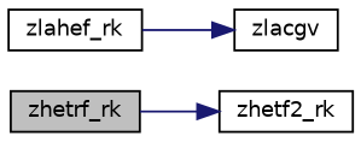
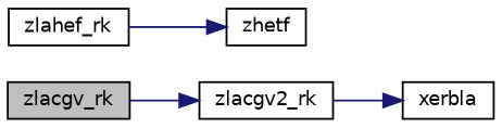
  digraph {
    rankdir=LR
    node [color=black fillcolor=white fontname=Helvetica fontsize=10 shape=record style=filled]
    edge [color=midnightblue fontname=Helvetica fontsize=10 labelfontname=Helvetica labelfontsize=10 style=solid]
-   n1 [fillcolor=grey75 fontcolor=black height=0.2 label=zhetrf_rk width=0.4]
-   n2 [height=0.2 label=zhetf2_rk width=0.4]
+   n1 [fillcolor=grey75 fontcolor=black height=0.2 label=zlacgv_rk width=0.4]
+   n2 [height=0.2 label=zlacgv2_rk width=0.4]
+   n3 [height=0.2 label=xerbla width=0.4]
    n4 [height=0.2 label=zlahef_rk width=0.4]
-   n5 [height=0.2 label=zlacgv width=0.4]
+   n5 [height=0.2 label=zhetf width=0.4]
    n1 -> n2
+   n2 -> n3
    n4 -> n5
  }
